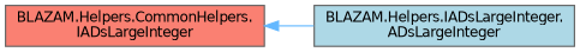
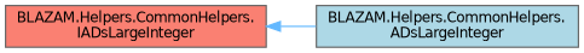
  digraph {
    rankdir=LR
    node [color=grey40 fontname=Helvetica fontsize=10 shape=box style=filled]
    n1 [fillcolor=salmon height=0.2 label="BLAZAM.Helpers.CommonHelpers.\lIADsLargeInteger" width=0.4]
-   n2 [fillcolor=lightblue height=0.2 label="BLAZAM.Helpers.IADsLargeInteger.\lADsLargeInteger" width=0.4]
+   n2 [fillcolor=lightblue height=0.2 label="BLAZAM.Helpers.CommonHelpers.\lADsLargeInteger" width=0.4]
    n1 -> n2 [color=steelblue1 dir=back fontname=Helvetica fontsize=10 labelfontname=Helvetica labelfontsize=10 style=solid]
  }
